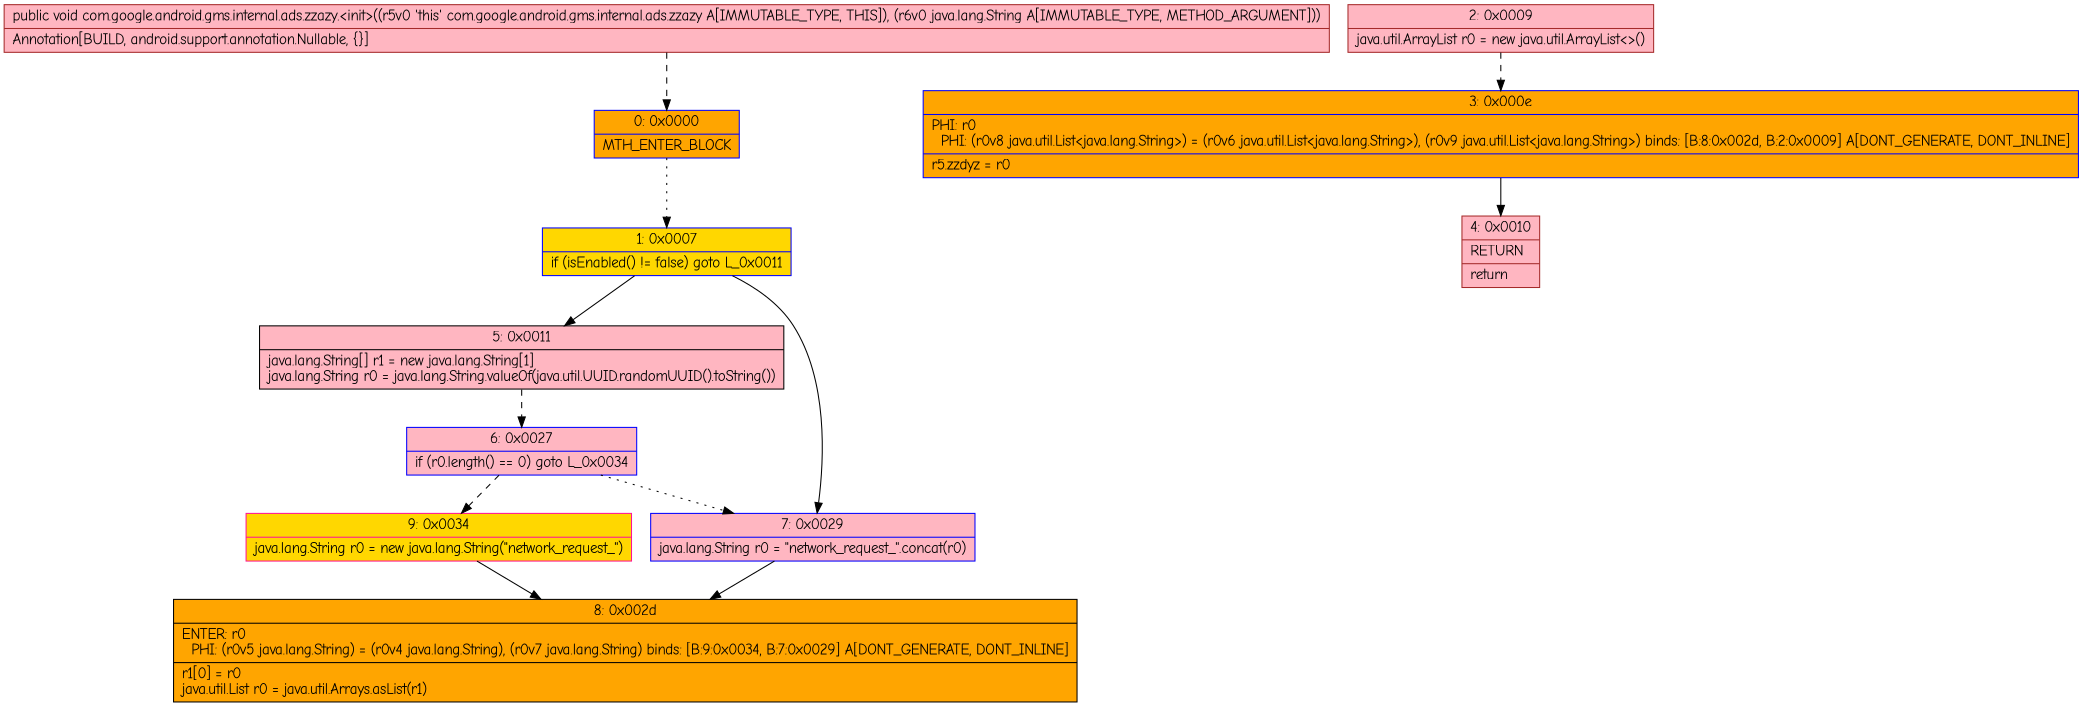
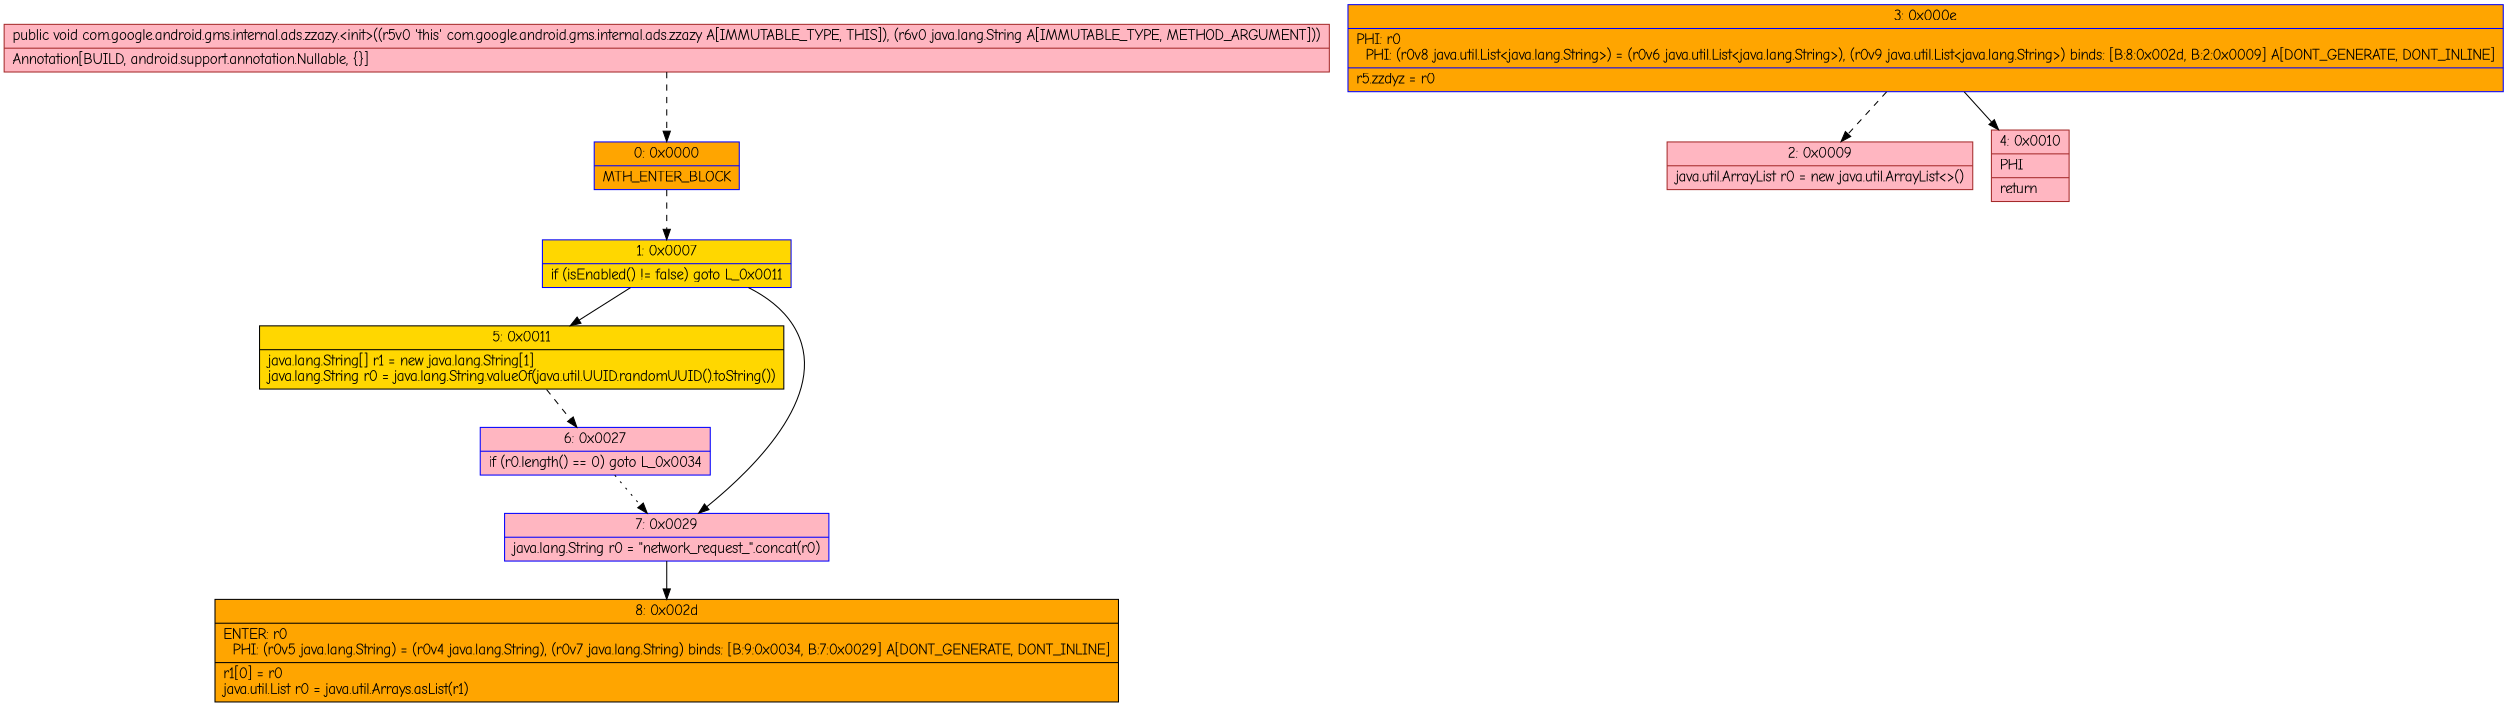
  digraph {
    fontname="Comic Neue"
    node [color=blue fillcolor=lightpink fontname="Comic Neue" shape=record style=filled]
    edge [fontname="Comic Neue" style=solid]
    n1 [fillcolor=orange label="{0\:\ 0x0000|MTH_ENTER_BLOCK\l}"]
    n2 [fillcolor=gold label="{1\:\ 0x0007|if (isEnabled() != false) goto L_0x0011\l}"]
-   n3 [color=black label="{5\:\ 0x0011|java.lang.String[] r1 = new java.lang.String[1]\ljava.lang.String r0 = java.lang.String.valueOf(java.util.UUID.randomUUID().toString())\l}"]
+   n3 [color=black fillcolor=gold label="{5\:\ 0x0011|java.lang.String[] r1 = new java.lang.String[1]\ljava.lang.String r0 = java.lang.String.valueOf(java.util.UUID.randomUUID().toString())\l}"]
    n4 [label="{7\:\ 0x0029|java.lang.String r0 = \"network_request_\".concat(r0)\l}"]
    n5 [color=brown label="{2\:\ 0x0009|java.util.ArrayList r0 = new java.util.ArrayList\<\>()\l}"]
    n6 [fillcolor=orange label="{3\:\ 0x000e|PHI: r0 \l  PHI: (r0v8 java.util.List\<java.lang.String\>) = (r0v6 java.util.List\<java.lang.String\>), (r0v9 java.util.List\<java.lang.String\>) binds: [B:8:0x002d, B:2:0x0009] A[DONT_GENERATE, DONT_INLINE]\l|r5.zzdyz = r0\l}"]
    n7 [label="{6\:\ 0x0027|if (r0.length() == 0) goto L_0x0034\l}"]
-   n8 [color=brown label="{4\:\ 0x0010|RETURN\l|return\l}"]
-   n9 [color=deeppink fillcolor=gold label="{9\:\ 0x0034|java.lang.String r0 = new java.lang.String(\"network_request_\")\l}"]
+   n8 [color=brown label="{4\:\ 0x0010|PHI\l|return\l}"]
    n10 [color=black fillcolor=orange label="{8\:\ 0x002d|ENTER: r0 \l  PHI: (r0v5 java.lang.String) = (r0v4 java.lang.String), (r0v7 java.lang.String) binds: [B:9:0x0034, B:7:0x0029] A[DONT_GENERATE, DONT_INLINE]\l|r1[0] = r0\ljava.util.List r0 = java.util.Arrays.asList(r1)\l}"]
    n11 [color=brown label="{public void com.google.android.gms.internal.ads.zzazy.\<init\>((r5v0 'this' com.google.android.gms.internal.ads.zzazy A[IMMUTABLE_TYPE, THIS]), (r6v0 java.lang.String A[IMMUTABLE_TYPE, METHOD_ARGUMENT]))  | Annotation[BUILD, android.support.annotation.Nullable, \{\}]\l}"]
-   n1 -> n2 [style=dotted]
+   n1 -> n2 [style=dashed]
    n2 -> n3
    n2 -> n4
    n3 -> n7 [style=dashed]
    n4 -> n10
-   n5 -> n6 [style=dashed]
+   n6 -> n5 [style=dashed]
    n6 -> n8
    n7 -> n4 [style=dotted]
-   n7 -> n9 [style=dashed]
-   n9 -> n10
    n11 -> n1 [style=dashed]
  }
